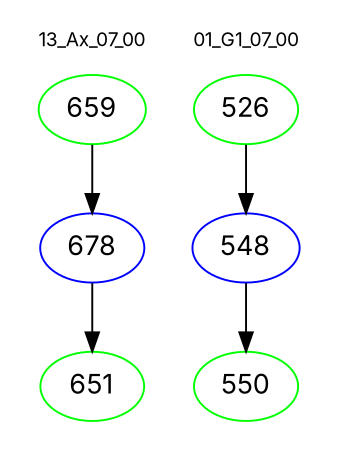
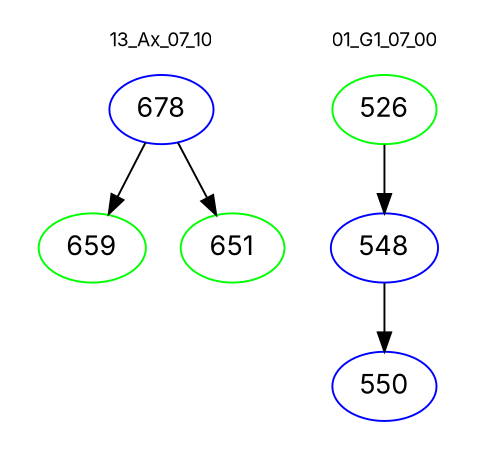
  digraph {
    fontname=Inter
    node [color=green fontname=Inter]
    edge [color=black fontname=Inter]
    n1 [color=blue label=678]
    n2 [label=659]
    n3 [label=651]
    n4 [color=blue label=548]
    n5 [label=526]
-   n6 [label=550]
+   n6 [color=blue label=550]
    subgraph cluster_1 {
      color=white
      fontsize=10
-     label="13_Ax_07_00"
+     label="13_Ax_07_10"
      n1
      n2
      n3
    }
    subgraph cluster_2 {
      color=white
      fontsize=10
      label="01_G1_07_00"
      n4
      n5
      n6
    }
-   n2 -> n1
+   n1 -> n2
    n1 -> n3
    n4 -> n6
    n5 -> n4
  }
